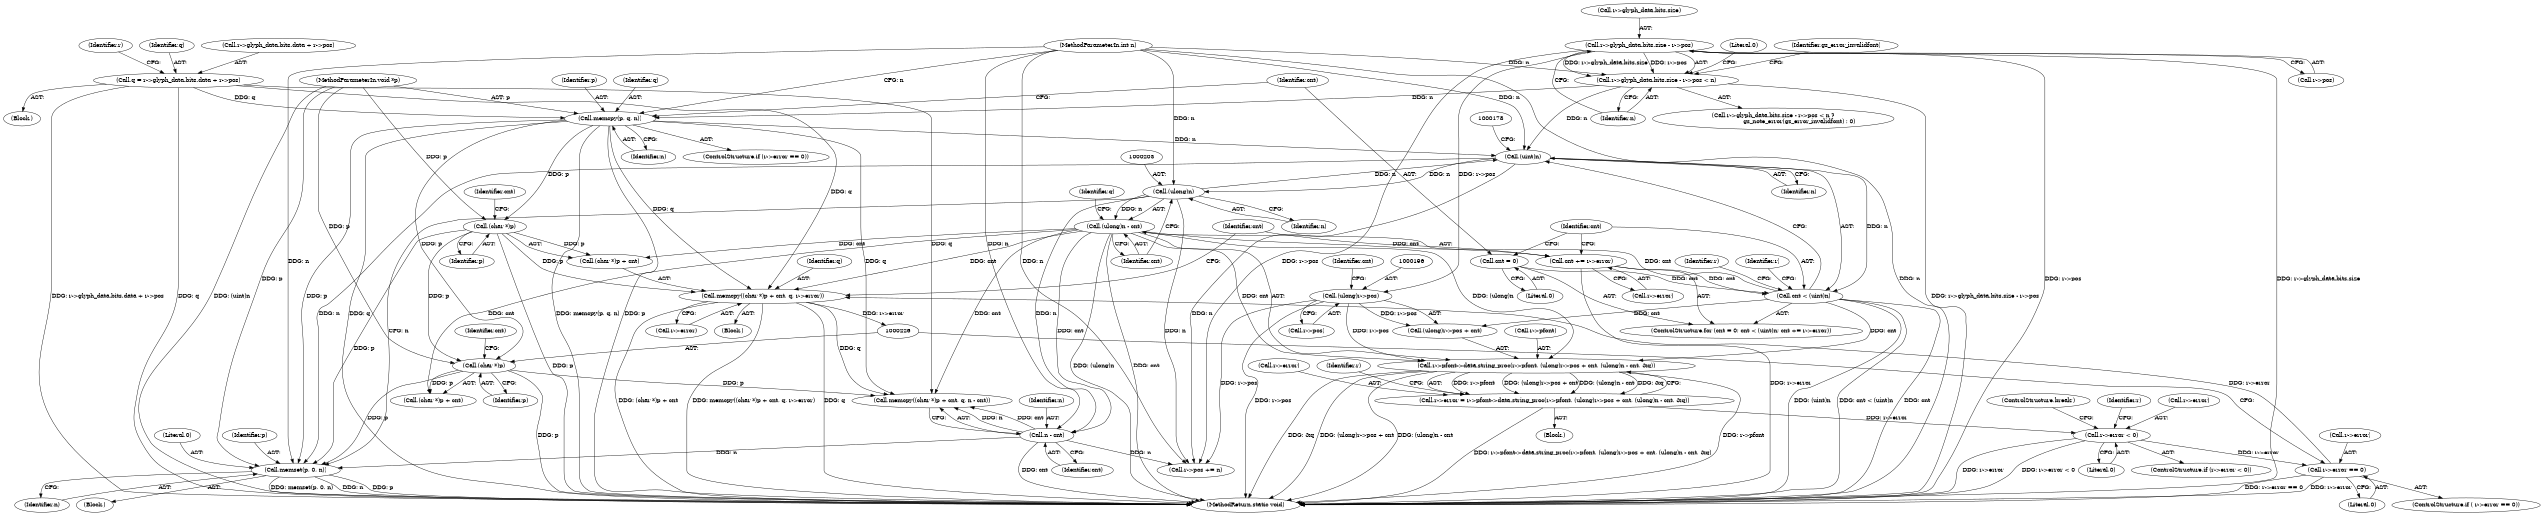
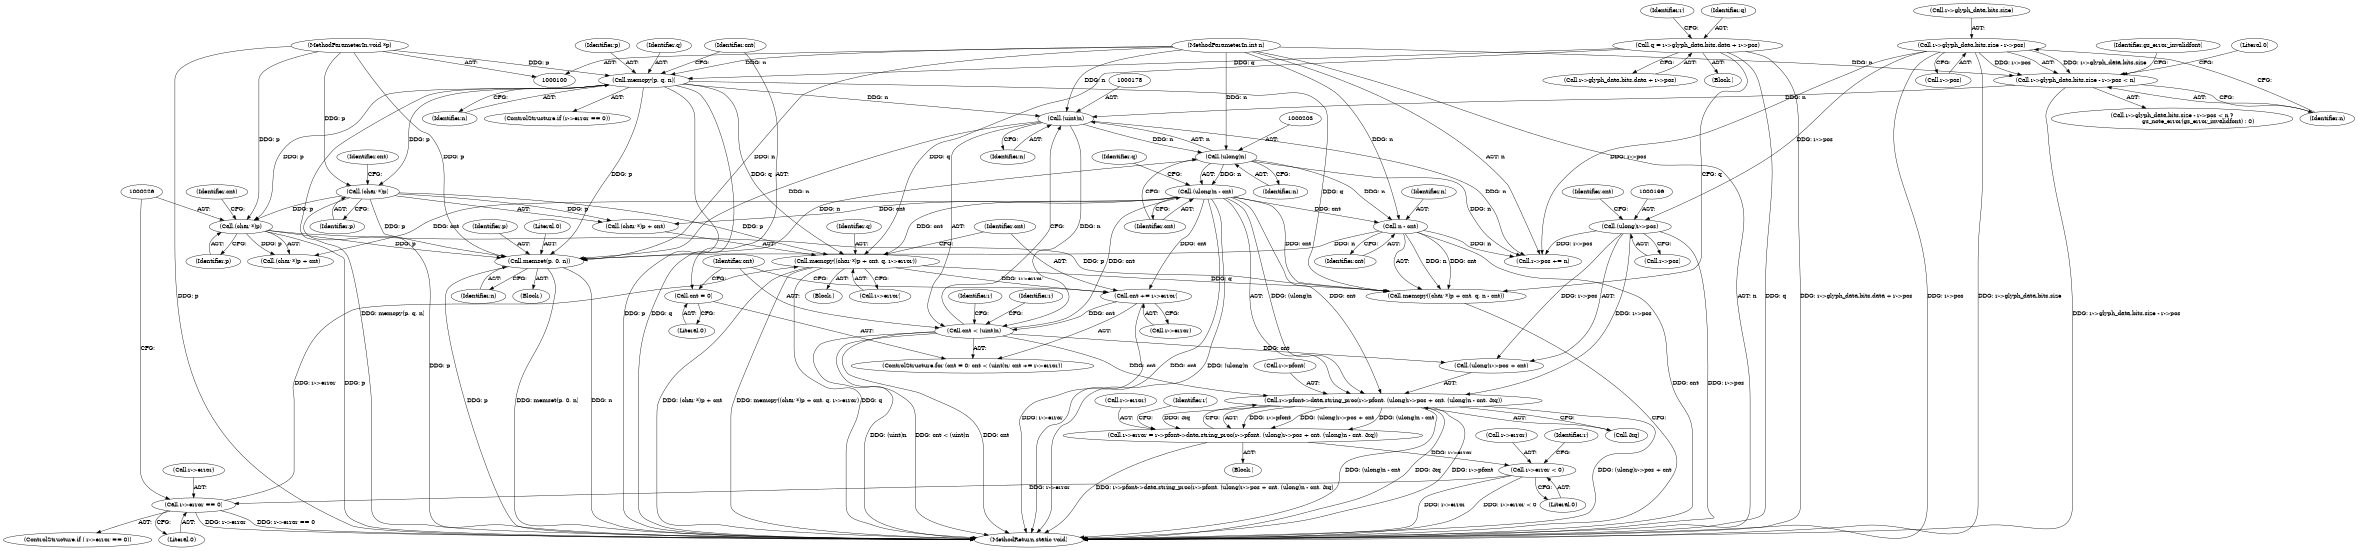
  digraph {
    n1 [label="(Call,memset(p, 0, n))"]
    n2 [label="(Identifier,n)"]
    n3 [label="(MethodReturn,static void)"]
    n4 [label="(Block,)"]
    n5 [label="(Call,(char *)p)"]
    n6 [label="(Identifier,p)"]
    n7 [label="(Call,memcpy((char *)p + cnt, q, n - cnt))"]
    n8 [label="(Call,(char *)p + cnt)"]
    n9 [label="(Call,n - cnt)"]
    n10 [label="(Call,(char *)p)"]
    n11 [label="(Call,memcpy((char *)p + cnt, q, r->error))"]
    n12 [label="(Call,(char *)p + cnt)"]
    n13 [label="(Identifier,p)"]
    n14 [label="(Call,cnt += r->error)"]
    n15 [label="(Block,)"]
    n16 [label="(Call,r->error)"]
    n17 [label="(Call,memcpy(p, q, n))"]
    n18 [label="(Call,(uint)n)"]
    n19 [label="(Identifier,n)"]
    n20 [label="(ControlStructure,if (r->error == 0))"]
    n21 [label="(Call,r->pos += n)"]
    n22 [label="(Call,(ulong)n)"]
    n23 [label="(Call,cnt < (uint)n)"]
    n24 [label="(Identifier,n)"]
    n25 [label="(MethodParameterIn,void *p)"]
+   1000100
    n27 [label="(Call,q = r->glyph_data.bits.data + r->pos)"]
    n28 [label="(Call,r->glyph_data.bits.data + r->pos)"]
    n29 [label="(Block,)"]
    n30 [label="(Call,r->glyph_data.bits.size - r->pos < n)"]
    n31 [label="(Call,r->glyph_data.bits.size - r->pos < n ?\n                             gs_note_error(gs_error_invalidfont) : 0)"]
    n32 [label="(Identifier,n)"]
    n33 [label="(Call,r->glyph_data.bits.size - r->pos)"]
    n34 [label="(Call,(ulong)r->pos)"]
    n35 [label="(Call,r->pos)"]
    n36 [label="(Call,r->pfont->data.string_proc(r->pfont, (ulong)r->pos + cnt, (ulong)n - cnt, &q))"]
    n37 [label="(Call,(ulong)r->pos + cnt)"]
    n38 [label="(Call,r->pos)"]
    n39 [label="(MethodParameterIn,int n)"]
    n40 [label="(Call,(ulong)n - cnt)"]
    n41 [label="(Identifier,n)"]
    n42 [label="(Identifier,cnt)"]
    n43 [label="(ControlStructure,for (cnt = 0; cnt < (uint)n; cnt += r->error))"]
    n44 [label="(Identifier,cnt)"]
    n45 [label="(Call,r->error)"]
    n46 [label="(Call,r->error = r->pfont->data.string_proc(r->pfont, (ulong)r->pos + cnt, (ulong)n - cnt, &q))"]
+   n47 [label="(Call,&q)"]
    n48 [label="(Call,r->error == 0)"]
    n49 [label="(ControlStructure,if ( r->error == 0))"]
    n50 [label="(Literal,0)"]
    n51 [label="(Call,r->error < 0)"]
    n52 [label="(Literal,0)"]
-   n53 [label="(ControlStructure,if (r->error < 0))"]
    n54 [label="(Block,)"]
    n55 [label="(Call,cnt = 0)"]
    n56 [label="(Literal,0)"]
    n57 [label="(Identifier,r)"]
    n58 [label="(Literal,0)"]
    n59 [label="(Call,r->pfont)"]
    n60 [label="(Call,r->error)"]
    n61 [label="(Literal,0)"]
    n62 [label="(Identifier,q)"]
    n63 [label="(Call,r->error)"]
    n64 [label="(Identifier,q)"]
-   n65 [label="(ControlStructure,break;)"]
    n66 [label="(Identifier,cnt)"]
    n67 [label="(Identifier,p)"]
    n68 [label="(Identifier,q)"]
    n69 [label="(Identifier,n)"]
    n70 [label="(Identifier,r)"]
    n71 [label="(Identifier,cnt)"]
    n72 [label="(Identifier,gs_error_invalidfont)"]
    n73 [label="(Identifier,r)"]
    n74 [label="(Identifier,r)"]
    n75 [label="(Identifier,cnt)"]
    n76 [label="(Identifier,cnt)"]
    n77 [label="(Identifier,cnt)"]
    n78 [label="(Identifier,cnt)"]
    n79 [label="(Identifier,q)"]
    n80 [label="(Call,r->glyph_data.bits.size)"]
    n81 [label="(Identifier,r)"]
    n82 [label="(Call,r->error)"]
    n83 [label="(Identifier,p)"]
    1000226
    1000178
    1000203
    1000196
    n1 -> n2 [label="CFG: "]
    n1 -> n3 [label="DDG: memset(p, 0, n)"]
    n1 -> n3 [label="DDG: n"]
    n1 -> n3 [label="DDG: p"]
    n1 -> n4 [label="AST: "]
    n2 -> n1 [label="AST: "]
    n5 -> n1 [label="DDG: p"]
    n5 -> n3 [label="DDG: p"]
    n5 -> n6 [label="CFG: "]
    n5 -> n7 [label="DDG: p"]
    n5 -> n8 [label="AST: "]
    n5 -> n8 [label="DDG: p"]
    n6 -> n5 [label="AST: "]
-   n7 -> n9 [label="CFG: "]
+   n7 -> n3 [label="CFG: "]
    n9 -> n1 [label="DDG: n"]
    n9 -> n3 [label="DDG: cnt"]
    n9 -> n7 [label="AST: "]
    n9 -> n7 [label="DDG: n"]
    n9 -> n7 [label="DDG: cnt"]
    n9 -> n21 [label="DDG: n"]
    n9 -> n42 [label="CFG: "]
    n10 -> n1 [label="DDG: p"]
    n10 -> n3 [label="DDG: p"]
    n10 -> n5 [label="DDG: p"]
    n10 -> n11 [label="DDG: p"]
    n10 -> n12 [label="AST: "]
    n10 -> n12 [label="DDG: p"]
    n10 -> n13 [label="CFG: "]
    n11 -> n3 [label="DDG: (char *)p + cnt"]
    n11 -> n3 [label="DDG: memcpy((char *)p + cnt, q, r->error)"]
    n11 -> n3 [label="DDG: q"]
    n11 -> n7 [label="DDG: q"]
-   n11 -> 1000226 [label="DDG: r->error"]
+   n11 -> n14 [label="DDG: r->error"]
    n11 -> n15 [label="AST: "]
    n11 -> n16 [label="CFG: "]
    n12 -> n11 [label="AST: "]
    n13 -> n10 [label="AST: "]
    n14 -> n3 [label="DDG: r->error"]
    n14 -> n23 [label="DDG: cnt"]
    n14 -> n43 [label="AST: "]
    n14 -> n45 [label="CFG: "]
    n16 -> n11 [label="AST: "]
    n17 -> n1 [label="DDG: p"]
    n17 -> n3 [label="DDG: q"]
    n17 -> n3 [label="DDG: memcpy(p, q, n)"]
    n17 -> n3 [label="DDG: p"]
    n17 -> n5 [label="DDG: p"]
    n17 -> n7 [label="DDG: q"]
    n17 -> n10 [label="DDG: p"]
    n17 -> n11 [label="DDG: q"]
    n17 -> n18 [label="DDG: n"]
    n17 -> n19 [label="CFG: "]
    n17 -> n20 [label="AST: "]
    n18 -> n1 [label="DDG: n"]
    n18 -> n21 [label="DDG: n"]
    n18 -> n22 [label="DDG: n"]
    n18 -> n23 [label="AST: "]
    n18 -> n23 [label="DDG: n"]
    n18 -> n24 [label="CFG: "]
    n19 -> n17 [label="AST: "]
-   n22 -> n1 [label="CFG: n"]
+   n22 -> n1 [label="DDG: n"]
    n22 -> n9 [label="DDG: n"]
-   n22 -> n18 [label="DDG: n"]
+   n22 -> n18 [label="AST: n"]
    n22 -> n21 [label="DDG: n"]
    n22 -> n40 [label="AST: "]
    n22 -> n40 [label="DDG: n"]
    n22 -> n41 [label="CFG: "]
    n23 -> n3 [label="DDG: cnt"]
    n23 -> n3 [label="DDG: (uint)n"]
    n23 -> n3 [label="DDG: cnt < (uint)n"]
    n23 -> n18 [label="CFG: "]
    n23 -> n36 [label="DDG: cnt"]
    n23 -> n37 [label="DDG: cnt"]
    n23 -> n40 [label="DDG: cnt"]
    n23 -> n43 [label="AST: "]
    n24 -> n18 [label="AST: "]
    n25 -> n1 [label="DDG: p"]
-   n25 -> n3 [label="DDG: (uint)n"]
+   n25 -> n3 [label="DDG: p"]
    n25 -> n5 [label="DDG: p"]
    n25 -> n10 [label="DDG: p"]
-   n25 -> n17 [label="AST: p"]
+   n25 -> n17 [label="DDG: p"]
+   n25 -> 1000100 [label="AST: "]
    n27 -> n3 [label="DDG: r->glyph_data.bits.data + r->pos"]
    n27 -> n3 [label="DDG: q"]
-   n27 -> n7 [label="DDG: q"]
+   n27 -> n7 [label="CFG: q"]
    n27 -> n11 [label="DDG: q"]
    n27 -> n17 [label="DDG: q"]
+   n27 -> n28 [label="CFG: "]
    n27 -> n29 [label="AST: "]
    n28 -> n27 [label="AST: "]
    n30 -> n3 [label="DDG: r->glyph_data.bits.size - r->pos"]
-   n30 -> n17 [label="DDG: n"]
    n30 -> n18 [label="DDG: n"]
    n30 -> n31 [label="AST: "]
    n30 -> n32 [label="CFG: "]
    n32 -> n30 [label="AST: "]
    n32 -> n33 [label="CFG: "]
    n33 -> n3 [label="DDG: r->pos"]
    n33 -> n3 [label="DDG: r->glyph_data.bits.size"]
    n33 -> n21 [label="DDG: r->pos"]
    n33 -> n30 [label="AST: "]
    n33 -> n30 [label="DDG: r->glyph_data.bits.size"]
    n33 -> n30 [label="DDG: r->pos"]
    n33 -> n34 [label="DDG: r->pos"]
    n33 -> n35 [label="CFG: "]
    n34 -> n3 [label="DDG: r->pos"]
    n34 -> n21 [label="DDG: r->pos"]
    n34 -> n36 [label="DDG: r->pos"]
    n34 -> n37 [label="AST: "]
    n34 -> n37 [label="DDG: r->pos"]
    n34 -> n38 [label="CFG: "]
    n35 -> n33 [label="AST: "]
    n36 -> n3 [label="DDG: (ulong)r->pos + cnt"]
    n36 -> n3 [label="DDG: (ulong)n - cnt"]
    n36 -> n3 [label="DDG: &q"]
    n36 -> n3 [label="DDG: r->pfont"]
    n36 -> n46 [label="AST: "]
    n36 -> n46 [label="DDG: r->pfont"]
    n36 -> n46 [label="DDG: (ulong)r->pos + cnt"]
    n36 -> n46 [label="DDG: (ulong)n - cnt"]
    n36 -> n46 [label="DDG: &q"]
+   n36 -> n47 [label="CFG: "]
    n37 -> n36 [label="AST: "]
    n38 -> n34 [label="AST: "]
    n39 -> n1 [label="DDG: n"]
-   n39 -> n3 [label="DDG: n"]
+   n39 -> n3 [label="AST: n"]
    n39 -> n9 [label="DDG: n"]
-   n39 -> n17 [label="CFG: n"]
+   n39 -> n17 [label="DDG: n"]
    n39 -> n18 [label="DDG: n"]
-   n39 -> n21 [label="DDG: n"]
+   n39 -> n21 [label="AST: n"]
    n39 -> n22 [label="DDG: n"]
+   n39 -> 1000100 [label="AST: "]
    n39 -> n30 [label="DDG: n"]
    n40 -> n3 [label="DDG: cnt"]
    n40 -> n3 [label="DDG: (ulong)n"]
    n40 -> n7 [label="DDG: cnt"]
    n40 -> n8 [label="DDG: cnt"]
    n40 -> n9 [label="DDG: cnt"]
    n40 -> n11 [label="DDG: cnt"]
    n40 -> n12 [label="DDG: cnt"]
    n40 -> n14 [label="DDG: cnt"]
    n40 -> n36 [label="AST: "]
    n40 -> n36 [label="DDG: (ulong)n"]
    n40 -> n36 [label="DDG: cnt"]
    n40 -> n44 [label="CFG: "]
    n41 -> n22 [label="AST: "]
    n42 -> n9 [label="AST: "]
    n44 -> n22 [label="CFG: "]
    n44 -> n40 [label="AST: "]
    n45 -> n14 [label="AST: "]
    n46 -> n3 [label="DDG: r->pfont->data.string_proc(r->pfont, (ulong)r->pos + cnt, (ulong)n - cnt, &q)"]
    n46 -> n36 [label="CFG: "]
    n46 -> n51 [label="DDG: r->error"]
    n46 -> n54 [label="AST: "]
+   n47 -> n36 [label="AST: "]
    n48 -> n3 [label="DDG: r->error == 0"]
    n48 -> n3 [label="DDG: r->error"]
    n48 -> n11 [label="DDG: r->error"]
    n48 -> n49 [label="AST: "]
    n48 -> n50 [label="CFG: "]
    n50 -> n48 [label="AST: "]
    n51 -> n3 [label="DDG: r->error < 0"]
    n51 -> n3 [label="DDG: r->error"]
    n51 -> n48 [label="DDG: r->error"]
    n51 -> n52 [label="CFG: "]
-   n51 -> n53 [label="AST: "]
    n52 -> n51 [label="AST: "]
-   n55 -> n23 [label="DDG: cnt"]
    n55 -> n43 [label="AST: "]
    n55 -> n56 [label="CFG: "]
    n56 -> n55 [label="AST: "]
    n57 -> n27 [label="CFG: "]
    n58 -> n30 [label="CFG: "]
    n59 -> n36 [label="AST: "]
    n60 -> n51 [label="AST: "]
    n61 -> n1 [label="AST: "]
    n62 -> n11 [label="AST: "]
    n63 -> n46 [label="AST: "]
    n64 -> n27 [label="AST: "]
-   n65 -> n51 [label="CFG: "]
    n66 -> n11 [label="CFG: "]
    n66 -> n14 [label="AST: "]
    n67 -> n17 [label="AST: "]
    n68 -> n17 [label="AST: "]
    n69 -> n9 [label="AST: "]
    n70 -> n23 [label="CFG: "]
    n71 -> n17 [label="CFG: "]
    n71 -> n55 [label="AST: "]
    n72 -> n30 [label="CFG: "]
    n73 -> n51 [label="CFG: "]
    n74 -> n46 [label="CFG: "]
    n75 -> n14 [label="CFG: "]
    n75 -> n23 [label="AST: "]
    n75 -> n55 [label="CFG: "]
    n76 -> n10 [label="CFG: "]
    n77 -> n5 [label="CFG: "]
    n78 -> n34 [label="CFG: "]
    n79 -> n40 [label="CFG: "]
    n80 -> n33 [label="AST: "]
    n81 -> n23 [label="CFG: "]
    n82 -> n48 [label="AST: "]
    n83 -> n1 [label="AST: "]
    1000226 -> n5 [label="AST: "]
    1000226 -> n48 [label="CFG: "]
-   1000178 -> n18 [label="CFG: "]
+   1000178 -> n18 [label="AST: "]
    1000203 -> n22 [label="AST: "]
    1000196 -> n34 [label="AST: "]
  }
